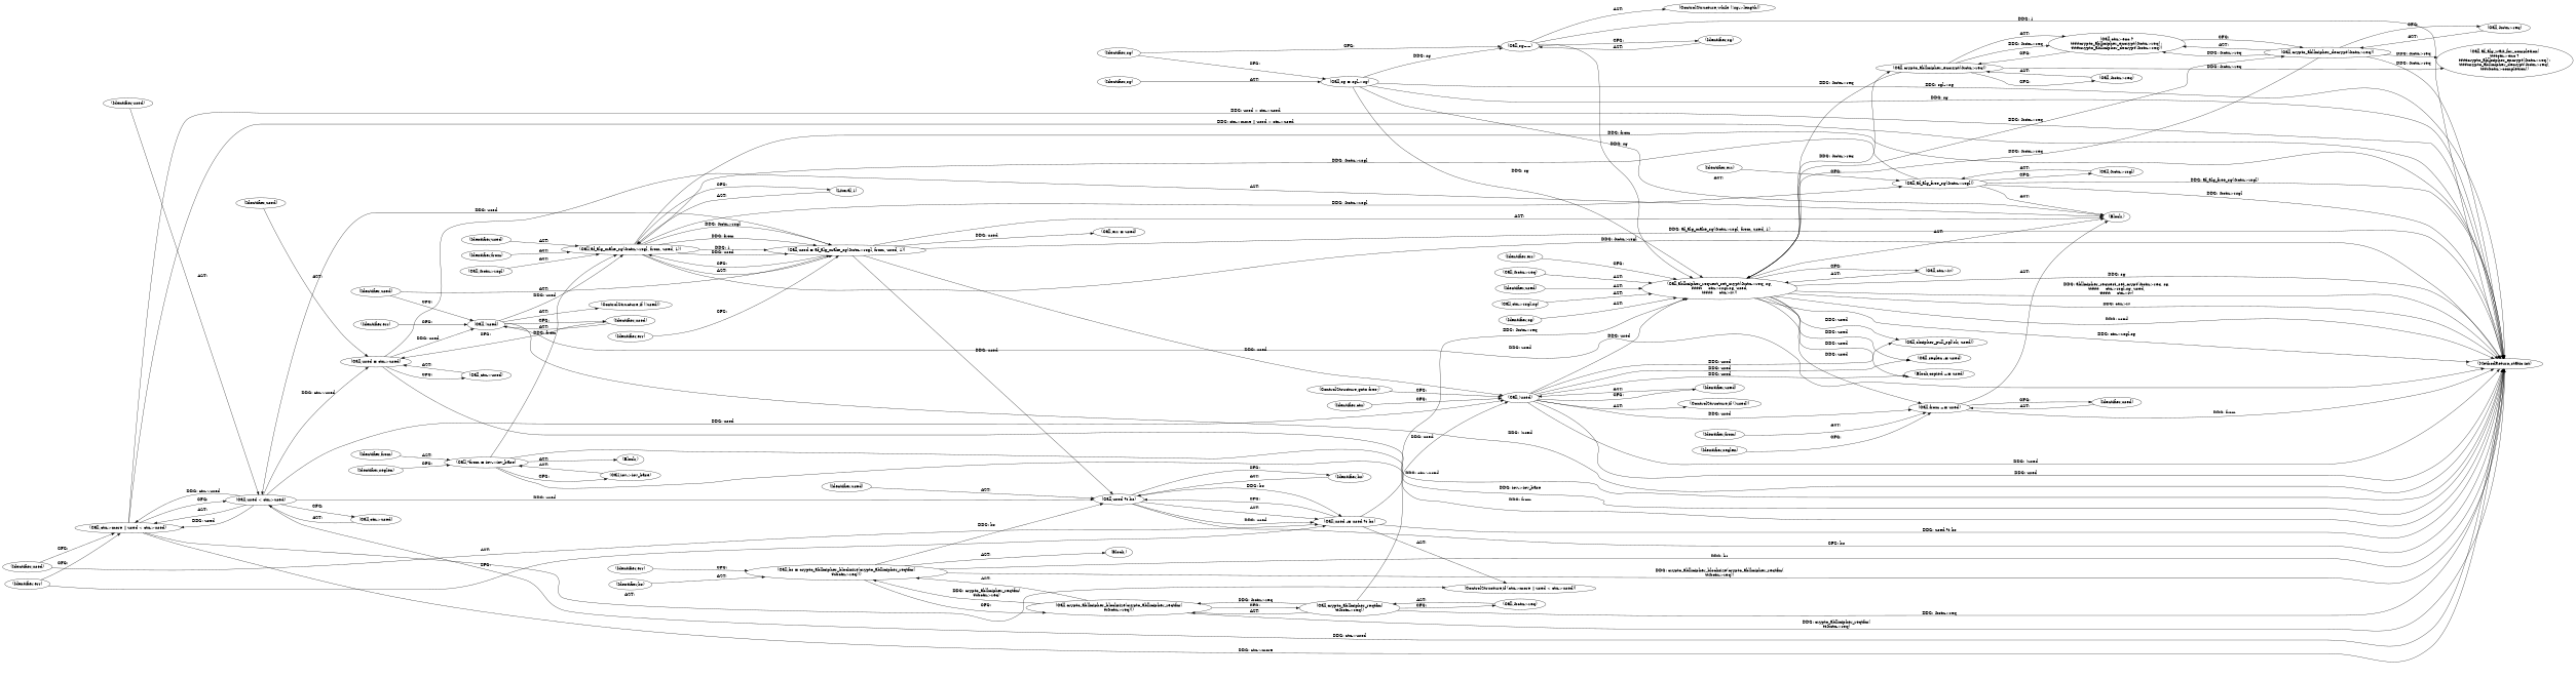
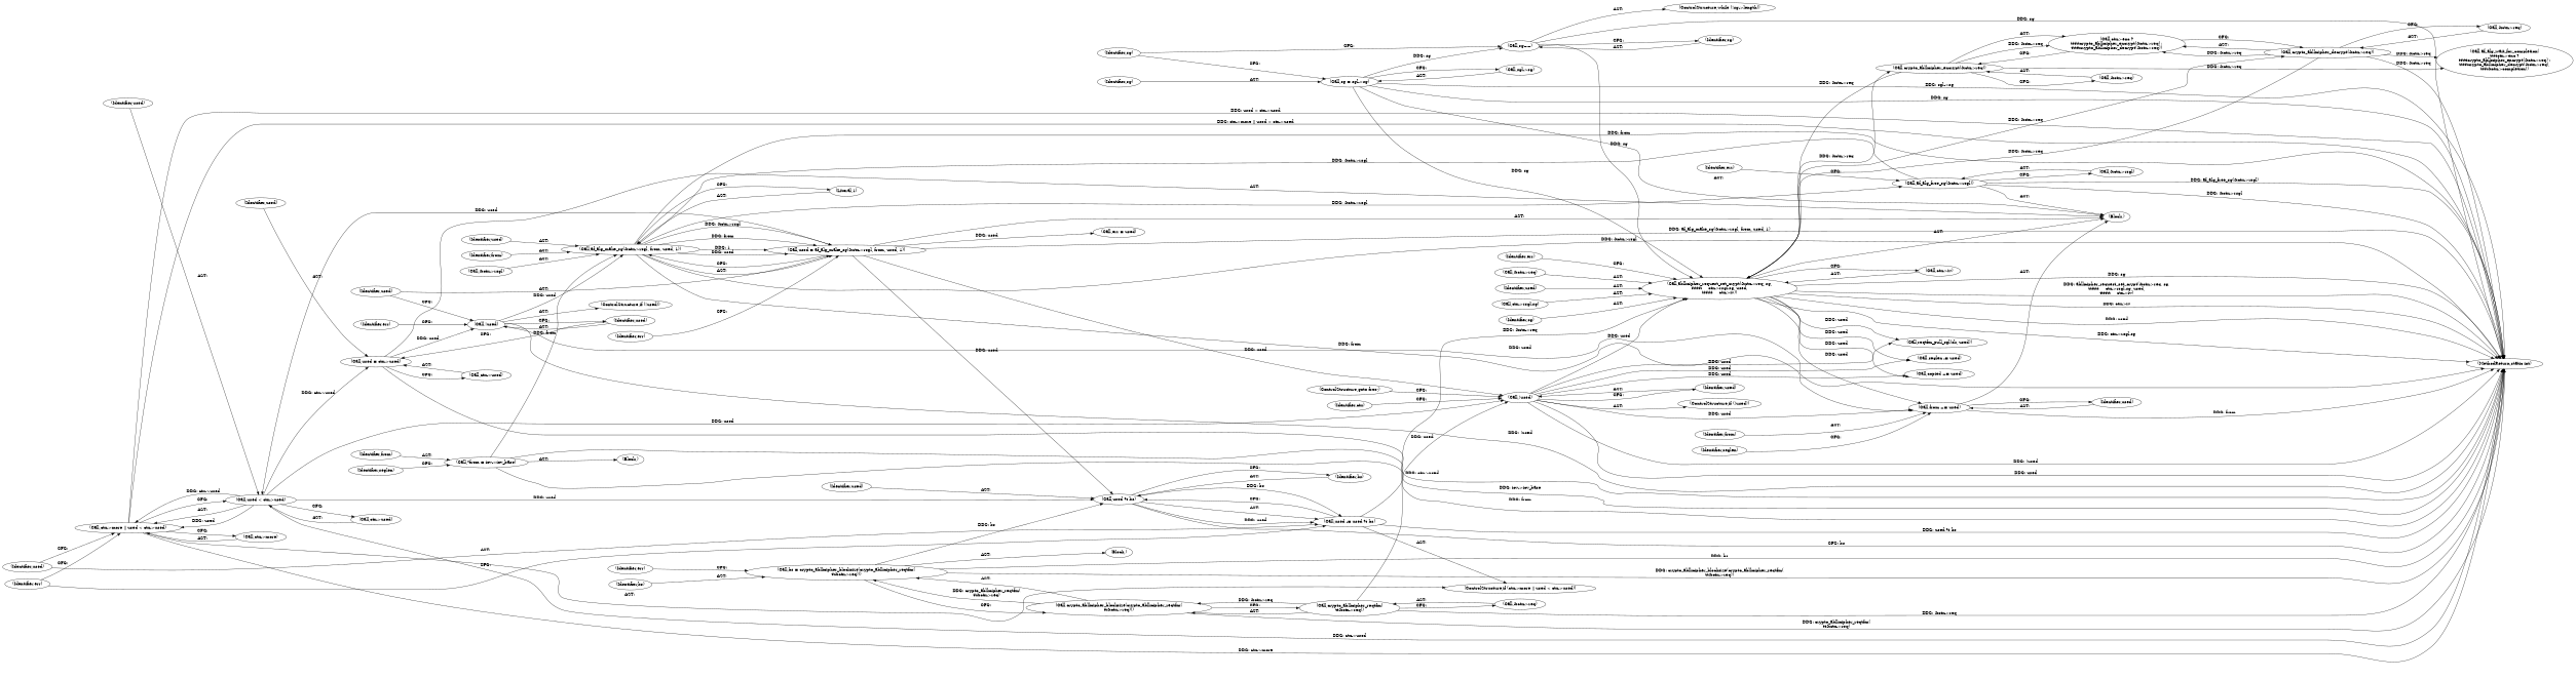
  digraph {
    rankdir=LR
    n1 [label="(Call,ctx->more || used < ctx->used)"]
    n2 [label="(Call,used < ctx->used)"]
    n3 [label="(MethodReturn,static int)"]
+   n4 [label="(Call,ctx->more)"]
    n5 [label="(ControlStructure,if (ctx->more || used < ctx->used))"]
    n6 [label="(Call,!used)"]
    n7 [label="(Call,used % bs)"]
    n8 [label="(Call,used = ctx->used)"]
    n9 [label="(Call,ctx->used)"]
    n10 [label="(Call,from += used)"]
    n11 [label="(Call,ablkcipher_request_set_crypt(&ctx->req, sg,\n\t\t\t\t\t\t     ctx->rsgl.sg, used,\n\t\t\t\t\t\t     ctx->iv))"]
-   n12 [label="(Block,copied += used)"]
+   n12 [label="(Call,copied += used)"]
    n13 [label="(Identifier,used)"]
-   n14 [label="(Call,skcipher_pull_sgl(sk, used))"]
+   n14 [label="(Call,reqtfm_pull_sgl(sk, used))"]
    n15 [label="(Call,seglen -= used)"]
    n16 [label="(ControlStructure,if (!used))"]
    n17 [label="(Call,used -= used % bs)"]
    n18 [label="(Identifier,bs)"]
    n19 [label="(Block,)"]
    n20 [label="(Call,!used)"]
    n21 [label="(Call,ctx->used)"]
    n22 [label="(Call,used = af_alg_make_sg(&ctx->rsgl, from, used, 1))"]
    n23 [label="(Call,af_alg_make_sg(&ctx->rsgl, from, used, 1))"]
    n24 [label="(Call,err = used)"]
    n25 [label="(Call,af_alg_free_sg(&ctx->rsgl))"]
    n26 [label="(Literal,1)"]
    n27 [label="(Call,&ctx->rsgl)"]
    n28 [label="(Identifier,used)"]
    n29 [label="(Call,*from = iov->iov_base)"]
-   n30 [label="(Call,iov->iov_base)"]
    n31 [label="(Block,)"]
    n32 [label="(Call,crypto_ablkcipher_encrypt(&ctx->req))"]
    n33 [label="(Call,crypto_ablkcipher_decrypt(&ctx->req))"]
    n34 [label="(Call,ctx->iv)"]
    n35 [label="(Call,bs = crypto_ablkcipher_blocksize(crypto_ablkcipher_reqtfm(\n\t\t&ctx->req)))"]
    n36 [label="(Call,crypto_ablkcipher_blocksize(crypto_ablkcipher_reqtfm(\n\t\t&ctx->req)))"]
    n37 [label="(Block,)"]
    n38 [label="(Call,crypto_ablkcipher_reqtfm(\n\t\t&ctx->req))"]
    n39 [label="(Call,&ctx->req)"]
    n40 [label="(Call,af_alg_wait_for_completion(\n\t\t\t\tctx->enc ?\n\t\t\t\t\tcrypto_ablkcipher_encrypt(&ctx->req) :\n\t\t\t\t\tcrypto_ablkcipher_decrypt(&ctx->req),\n\t\t\t\t&ctx->completion))"]
    n41 [label="(Call,ctx->enc ?\n\t\t\t\t\tcrypto_ablkcipher_encrypt(&ctx->req) :\n\t\t\t\t\tcrypto_ablkcipher_decrypt(&ctx->req))"]
    n42 [label="(Call,&ctx->req)"]
    n43 [label="(Call,&ctx->req)"]
    n44 [label="(Call,sg = sgl->sg)"]
    n45 [label="(Call,sg++)"]
+   n46 [label="(Call,sgl->sg)"]
    n47 [label="(Identifier,sg)"]
    n48 [label="(ControlStructure,while (!sg->length))"]
    n49 [label="(Identifier,used)"]
    n50 [label="(ControlStructure,if (!used))"]
    n51 [label="(Identifier,bs)"]
    n52 [label="(Identifier,from)"]
    n53 [label="(Identifier,from)"]
    n54 [label="(Identifier,err)"]
    n55 [label="(Identifier,sg)"]
    n56 [label="(Call,&ctx->req)"]
    n57 [label="(Identifier,used)"]
    n58 [label="(Identifier,sg)"]
    n59 [label="(Identifier,err)"]
    n60 [label="(Call,ctx->rsgl.sg)"]
    n61 [label="(Identifier,err)"]
    n62 [label="(Identifier,err)"]
    n63 [label="(ControlStructure,goto free;)"]
    n64 [label="(Identifier,used)"]
    n65 [label="(Identifier,used)"]
    n66 [label="(Identifier,used)"]
    n67 [label="(Identifier,sg)"]
    n68 [label="(Identifier,err)"]
    n69 [label="(Identifier,used)"]
    n70 [label="(Call,&ctx->rsgl)"]
    n71 [label="(Identifier,seglen)"]
    n72 [label="(Identifier,err)"]
    n73 [label="(Identifier,from)"]
    n74 [label="(Identifier,used)"]
    n75 [label="(Identifier,ctx)"]
    n76 [label="(Identifier,seglen)"]
    n77 [label="(Identifier,used)"]
    n1 -> n2 [label="CFG: "]
    n1 -> n3 [label="DDG: used < ctx->used"]
    n1 -> n3 [label="DDG: ctx->more || used < ctx->used"]
    n1 -> n3 [label="DDG: ctx->more"]
+   n1 -> n4 [label="CFG: "]
    n1 -> n5 [label="AST: "]
    n2 -> n1 [label="AST: "]
    n2 -> n1 [label="DDG: used"]
    n2 -> n1 [label="DDG: ctx->used"]
    n2 -> n3 [label="DDG: ctx->used"]
    n2 -> n6 [label="DDG: used"]
    n2 -> n7 [label="DDG: used"]
    n2 -> n8 [label="DDG: ctx->used"]
    n2 -> n9 [label="CFG: "]
+   n4 -> n1 [label="AST: "]
    n6 -> n3 [label="DDG: used"]
    n6 -> n3 [label="DDG: !used"]
    n6 -> n10 [label="DDG: used"]
    n6 -> n11 [label="DDG: used"]
    n6 -> n12 [label="DDG: used"]
    n6 -> n13 [label="CFG: "]
    n6 -> n14 [label="DDG: used"]
    n6 -> n15 [label="DDG: used"]
    n6 -> n16 [label="AST: "]
    n7 -> n3 [label="CFG: bs"]
    n7 -> n17 [label="AST: "]
    n7 -> n17 [label="DDG: used"]
    n7 -> n17 [label="DDG: bs"]
    n7 -> n18 [label="CFG: "]
    n8 -> n3 [label="DDG: ctx->used"]
    n8 -> n19 [label="AST: "]
    n8 -> n20 [label="DDG: used"]
    n8 -> n21 [label="CFG: "]
    n9 -> n2 [label="AST: "]
    n10 -> n3 [label="DDG: from"]
    n10 -> n19 [label="AST: "]
    n10 -> n28 [label="CFG: "]
    n11 -> n3 [label="DDG: sg"]
    n11 -> n3 [label="DDG: ablkcipher_request_set_crypt(&ctx->req, sg,\n\t\t\t\t\t\t     ctx->rsgl.sg, used,\n\t\t\t\t\t\t     ctx->iv)"]
    n11 -> n3 [label="DDG: ctx->iv"]
    n11 -> n3 [label="DDG: used"]
    n11 -> n3 [label="DDG: ctx->rsgl.sg"]
    n11 -> n10 [label="DDG: used"]
    n11 -> n12 [label="DDG: used"]
    n11 -> n14 [label="DDG: used"]
    n11 -> n15 [label="DDG: used"]
    n11 -> n19 [label="AST: "]
    n11 -> n32 [label="DDG: &ctx->req"]
    n11 -> n33 [label="DDG: &ctx->req"]
    n11 -> n34 [label="CFG: "]
    n13 -> n6 [label="AST: "]
    n17 -> n3 [label="DDG: used % bs"]
    n17 -> n5 [label="AST: "]
    n17 -> n6 [label="DDG: used"]
    n17 -> n7 [label="CFG: "]
    n18 -> n7 [label="AST: "]
    n20 -> n3 [label="DDG: !used"]
    n20 -> n3 [label="DDG: used"]
    n20 -> n23 [label="DDG: used"]
    n20 -> n49 [label="CFG: "]
    n20 -> n50 [label="AST: "]
    n21 -> n8 [label="AST: "]
    n22 -> n2 [label="DDG: used"]
    n22 -> n3 [label="DDG: af_alg_make_sg(&ctx->rsgl, from, used, 1)"]
    n22 -> n6 [label="DDG: used"]
    n22 -> n7 [label="DDG: used"]
    n22 -> n19 [label="AST: "]
    n22 -> n23 [label="CFG: "]
    n22 -> n24 [label="DDG: used"]
    n23 -> n3 [label="DDG: from"]
    n23 -> n3 [label="DDG: &ctx->rsgl"]
+   n23 -> n10 [label="DDG: from"]
    n23 -> n22 [label="AST: "]
    n23 -> n22 [label="DDG: &ctx->rsgl"]
    n23 -> n22 [label="DDG: from"]
    n23 -> n22 [label="DDG: used"]
    n23 -> n22 [label="DDG: 1"]
    n23 -> n25 [label="DDG: &ctx->rsgl"]
    n23 -> n26 [label="CFG: "]
    n25 -> n3 [label="DDG: af_alg_free_sg(&ctx->rsgl)"]
    n25 -> n3 [label="DDG: &ctx->rsgl"]
    n25 -> n19 [label="AST: "]
    n25 -> n23 [label="DDG: &ctx->rsgl"]
    n25 -> n27 [label="CFG: "]
    n26 -> n23 [label="AST: "]
    n27 -> n25 [label="AST: "]
    n28 -> n10 [label="AST: "]
    n29 -> n3 [label="DDG: from"]
    n29 -> n3 [label="DDG: iov->iov_base"]
    n29 -> n23 [label="DDG: from"]
-   n29 -> n30 [label="CFG: "]
    n29 -> n31 [label="AST: "]
-   n30 -> n29 [label="AST: "]
    n32 -> n11 [label="DDG: &ctx->req"]
    n32 -> n40 [label="DDG: &ctx->req"]
    n32 -> n41 [label="AST: "]
    n32 -> n41 [label="DDG: &ctx->req"]
    n32 -> n42 [label="CFG: "]
    n33 -> n3 [label="DDG: &ctx->req"]
    n33 -> n11 [label="DDG: &ctx->req"]
    n33 -> n40 [label="DDG: &ctx->req"]
    n33 -> n41 [label="AST: "]
    n33 -> n41 [label="DDG: &ctx->req"]
    n33 -> n43 [label="CFG: "]
    n34 -> n11 [label="AST: "]
    n35 -> n3 [label="DDG: bs"]
    n35 -> n3 [label="DDG: crypto_ablkcipher_blocksize(crypto_ablkcipher_reqtfm(\n\t\t&ctx->req))"]
    n35 -> n7 [label="DDG: bs"]
    n35 -> n36 [label="CFG: "]
    n35 -> n37 [label="AST: "]
    n36 -> n3 [label="DDG: crypto_ablkcipher_reqtfm(\n\t\t&ctx->req)"]
    n36 -> n35 [label="AST: "]
    n36 -> n35 [label="DDG: crypto_ablkcipher_reqtfm(\n\t\t&ctx->req)"]
    n36 -> n38 [label="CFG: "]
    n38 -> n3 [label="DDG: &ctx->req"]
    n38 -> n11 [label="DDG: &ctx->req"]
    n38 -> n36 [label="AST: "]
    n38 -> n36 [label="DDG: &ctx->req"]
    n38 -> n39 [label="CFG: "]
    n39 -> n38 [label="AST: "]
    n41 -> n32 [label="CFG: "]
    n41 -> n33 [label="CFG: "]
    n42 -> n32 [label="AST: "]
    n43 -> n33 [label="AST: "]
    n44 -> n3 [label="DDG: sg"]
    n44 -> n3 [label="DDG: sgl->sg"]
    n44 -> n11 [label="DDG: sg"]
    n44 -> n19 [label="AST: "]
    n44 -> n45 [label="DDG: sg"]
-   n45 -> n3 [label="DDG: 1"]
+   n44 -> n46 [label="CFG: "]
+   n45 -> n3 [label="DDG: sg"]
    n45 -> n11 [label="DDG: sg"]
    n45 -> n47 [label="CFG: "]
    n45 -> n48 [label="AST: "]
+   n46 -> n44 [label="AST: "]
    n47 -> n45 [label="AST: "]
    n49 -> n8 [label="CFG: "]
    n49 -> n20 [label="AST: "]
    n51 -> n35 [label="AST: "]
    n52 -> n29 [label="AST: "]
    n53 -> n23 [label="AST: "]
    n54 -> n11 [label="CFG: "]
    n55 -> n44 [label="AST: "]
    n56 -> n11 [label="AST: "]
    n57 -> n11 [label="AST: "]
    n58 -> n44 [label="CFG: "]
    n58 -> n45 [label="CFG: "]
    n59 -> n22 [label="CFG: "]
    n60 -> n11 [label="AST: "]
    n61 -> n1 [label="CFG: "]
    n61 -> n17 [label="CFG: "]
    n62 -> n35 [label="CFG: "]
    n63 -> n6 [label="CFG: "]
    n64 -> n2 [label="AST: "]
    n65 -> n7 [label="AST: "]
    n66 -> n20 [label="CFG: "]
    n66 -> n22 [label="AST: "]
    n67 -> n11 [label="AST: "]
    n68 -> n25 [label="CFG: "]
    n69 -> n1 [label="CFG: "]
    n69 -> n17 [label="AST: "]
    n70 -> n23 [label="AST: "]
    n71 -> n10 [label="CFG: "]
    n72 -> n20 [label="CFG: "]
    n73 -> n10 [label="AST: "]
    n74 -> n8 [label="AST: "]
    n75 -> n6 [label="CFG: "]
    n76 -> n29 [label="CFG: "]
    n77 -> n23 [label="AST: "]
  }
